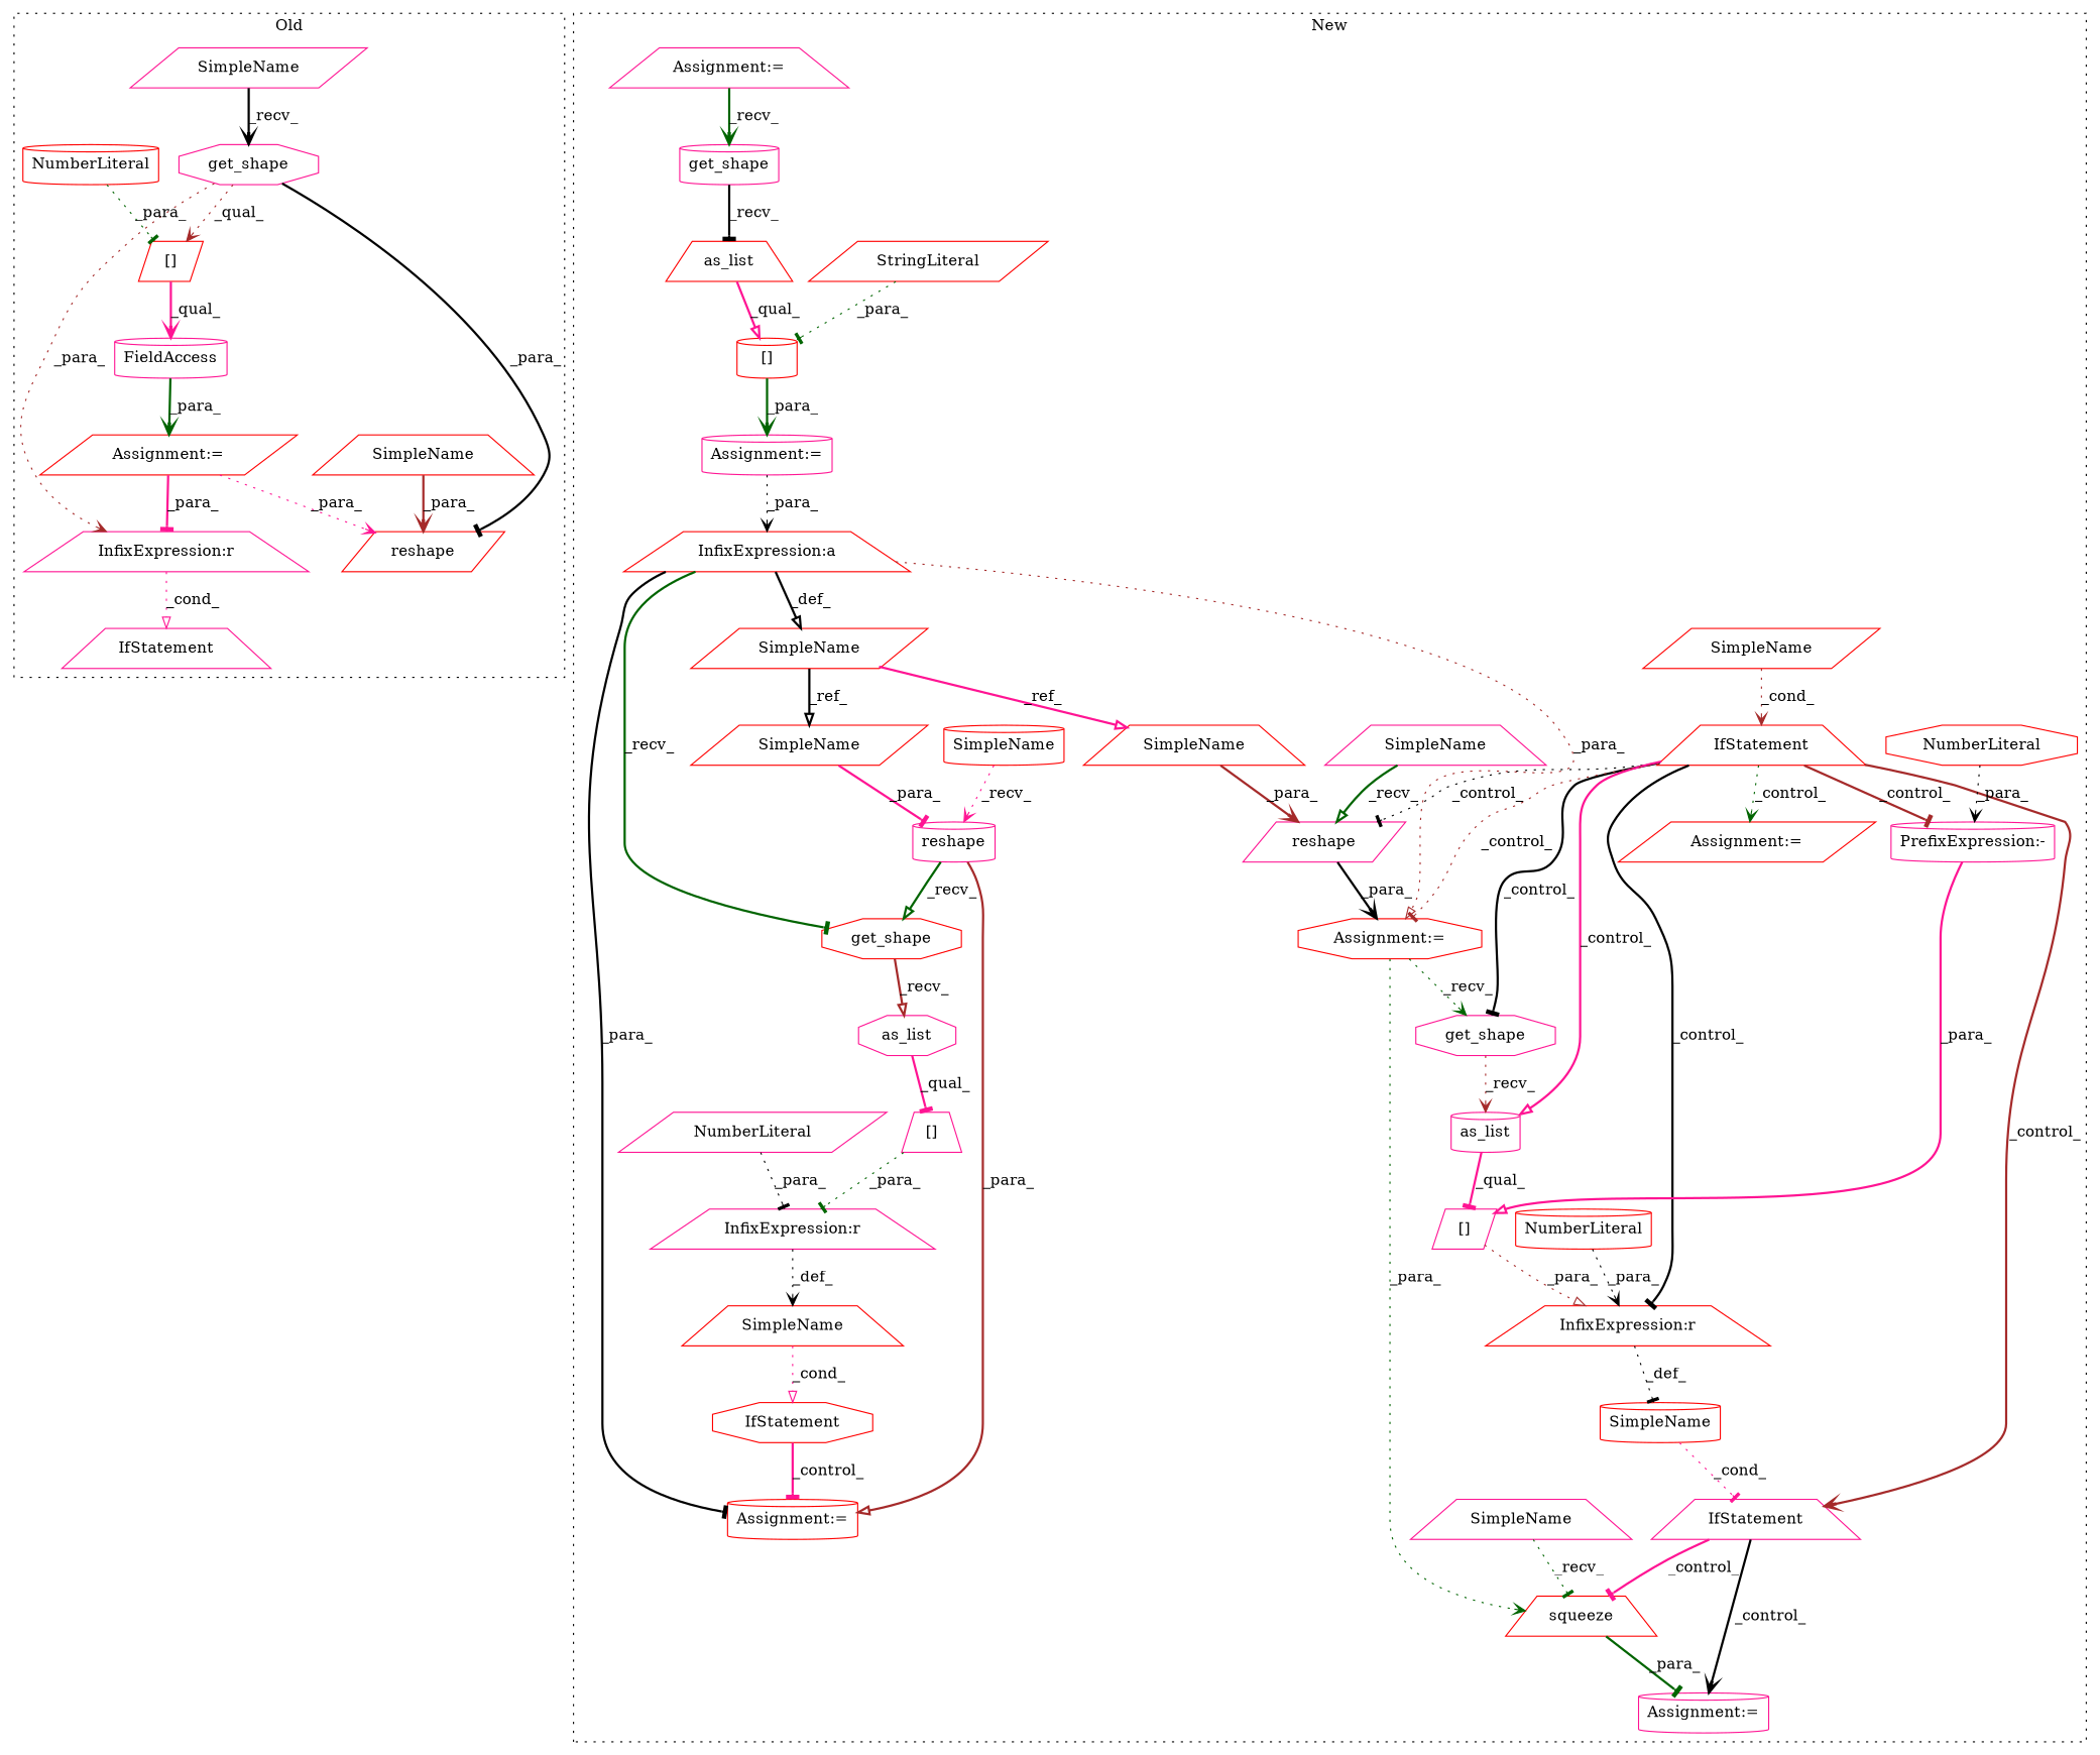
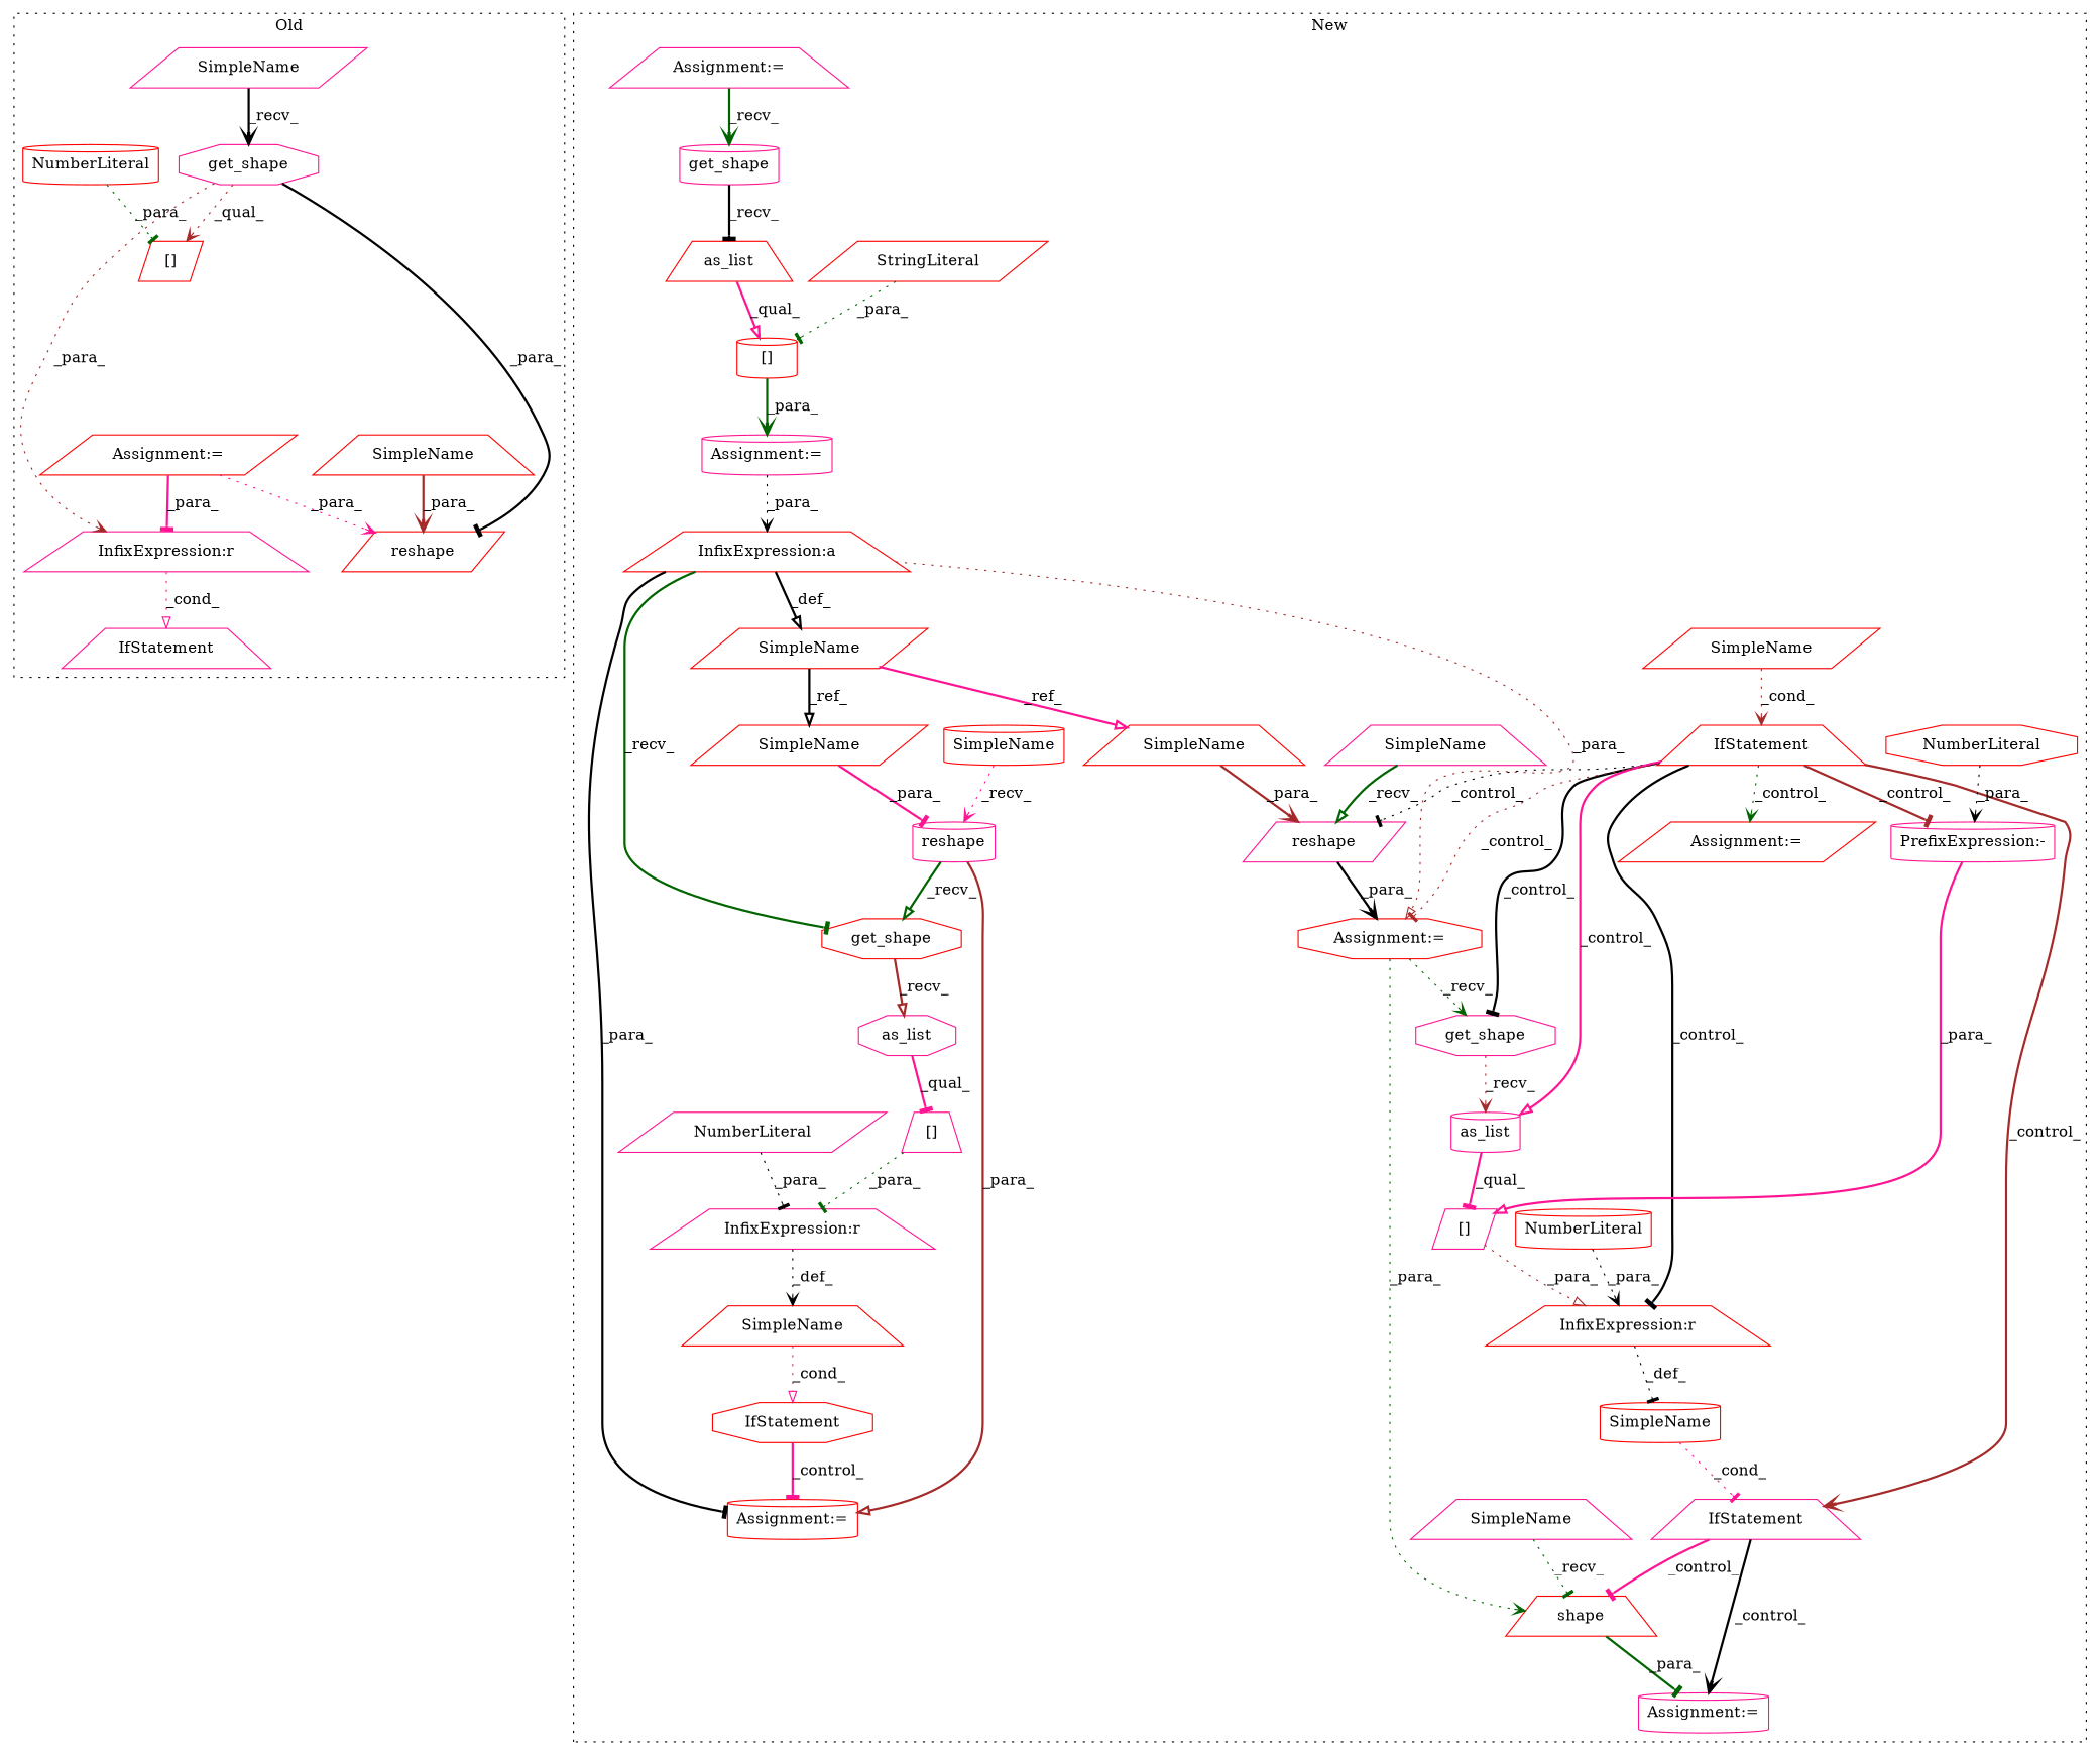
  digraph {
    node [a=32 color=red l=1 shape=trapezium]
    edge [arrowhead=vee color=black style=bold]
    n1 [color=deeppink l=11 label=get_shape s=1697 shape=octagon]
    n2 [a=7 label="Assignment:=" s=1683 shape=parallelogram]
    n3 [a=2 l="25,1" label="[]" s="1684,1710" shape=parallelogram]
    n4 [a=34 label=NumberLiteral s=1709 shape=cylinder]
    n5 [a=25 color=deeppink l=3 label=IfStatement s=2638]
-   n6 [a=22 color=deeppink l=33 label=FieldAccess s=1684 shape=cylinder]
    n7 [l="8,1" label=reshape s="1749,1794" shape=parallelogram]
    n8 [a=27 color=deeppink l=4 label="InfixExpression:r" s=2629]
    n9 [a=42 l=12 label=SimpleName s=1757]
    n10 [a=42 color=deeppink l=12 label=SimpleName s=1684 shape=parallelogram]
    n11 [color=deeppink l=11 label=get_shape s=2788 shape=octagon]
    n12 [a=25 color=deeppink l="4,2" label=IfStatement s="2775,2818"]
    n13 [a=42 label=SimpleName shape=cylinder l=""]
    n14 [a=7 color=deeppink label="Assignment:=" s=2844 shape=cylinder]
-   n15 [l="8,1" label=squeeze s="2856,2875"]
+   n15 [l="8,1" label=shape s="2856,2875"]
    n16 [a=25 l="4,2" label=IfStatement s="2667,2689"]
    n17 [color=deeppink l="8,1" label=reshape s="2725,2760" shape=parallelogram]
    n18 [a=27 l=3 label="InfixExpression:a" s=2421]
    n19 [a=2 color=deeppink l="31,1" label="[]" s="2779,2812" shape=parallelogram]
    n20 [a=42 label=SimpleName shape=parallelogram l=""]
    n21 [a=2 l="29,1" label="[]" s="2337,2384" shape=cylinder]
    n22 [color=deeppink l="8,1" label=reshape s="2476,2513" shape=cylinder]
    n23 [a=2 color=deeppink l="37,1" label="[]" s="2530,2569"]
    n24 [a=42 l=9 label=SimpleName s=2397 shape=parallelogram]
    n25 [l=11 label=get_shape s=2545 shape=octagon]
    n26 [l=9 label=as_list s=2356]
    n27 [color=deeppink l=11 label=get_shape s=2344 shape=cylinder]
    n28 [color=deeppink l=9 label=as_list s=2800 shape=cylinder]
    n29 [a=38 color=deeppink label="PrefixExpression:-" s=2810 shape=cylinder]
    n30 [a=25 l="4,2" label=IfStatement s="2526,2575" shape=octagon]
    n31 [a=42 label=SimpleName l=""]
    n32 [a=7 label="Assignment:=" s=2605 shape=cylinder]
    n33 [a=34 label=NumberLiteral s=2811 shape=octagon]
    n34 [color=deeppink l=9 label=as_list s=2557 shape=octagon]
    n35 [a=45 l=18 label=StringLiteral s=2366 shape=parallelogram]
    n36 [a=27 color=deeppink l=4 label="InfixExpression:r" s=2570]
    n37 [a=34 color=deeppink label=NumberLiteral s=2574 shape=parallelogram]
    n38 [a=27 l=4 label="InfixExpression:r" s=2813]
    n39 [a=34 label=NumberLiteral s=2817 shape=cylinder]
    n40 [a=7 label="Assignment:=" s=2713 shape=octagon]
    n41 [a=7 color=deeppink label="Assignment:=" s=2336 shape=cylinder]
    n42 [a=7 label="Assignment:=" s=2932 shape=parallelogram]
    n43 [a=7 color=deeppink label="Assignment:=" s=2269]
    n44 [a=42 l=9 label=SimpleName s=2751]
    n45 [a=42 l=9 label=SimpleName s=2504 shape=parallelogram]
    n46 [a=42 l=10 label=SimpleName s=2465 shape=cylinder]
    n47 [a=42 color=deeppink l=10 label=SimpleName s=2845]
    n48 [a=42 color=deeppink l=10 label=SimpleName s=2714]
    subgraph cluster_1 {
      label=Old
      style=dotted
      n1
      n2
      n3
      n4
      n5
-     n6
      n7
      n8
      n9
      n10
    }
    subgraph cluster_2 {
      label=New
      style=dotted
      n11
      n12
      n13
      n14
      n15
      n16
      n17
      n18
      n19
      n20
      n21
      n22
      n23
      n24
      n25
      n26
      n27
      n28
      n29
      n30
      n31
      n32
      n33
      n34
      n35
      n36
      n37
      n38
      n39
      n40
      n41
      n42
      n43
      n44
      n45
      n46
      n47
      n48
    }
    n1 -> n3 [color=brown label=_qual_ style=dotted]
    n1 -> n7 [arrowhead=tee label=_para_]
    n1 -> n8 [color=brown label=_para_ style=dotted]
    n2 -> n7 [color=deeppink label=_para_ style=dotted]
    n2 -> n8 [arrowhead=tee color=deeppink label=_para_]
-   n3 -> n6 [color=deeppink label=_qual_]
    n4 -> n3 [arrowhead=tee color=darkgreen label=_para_ style=dotted]
-   n6 -> n2 [color=darkgreen label=_para_]
    n8 -> n5 [arrowhead=onormal color=deeppink label=_cond_ style=dotted]
    n9 -> n7 [color=brown label=_para_]
    n10 -> n1 [label=_recv_]
    n11 -> n28 [color=brown label=_recv_ style=dotted]
    n12 -> n14 [label=_control_]
    n12 -> n15 [arrowhead=tee color=deeppink label=_control_]
    n13 -> n12 [arrowhead=tee color=deeppink label=_cond_ style=dotted]
    n15 -> n14 [arrowhead=tee color=darkgreen label=_para_]
    n16 -> n11 [arrowhead=tee label=_control_]
    n16 -> n12 [color=brown label=_control_]
    n16 -> n17 [arrowhead=tee label=_control_ style=dotted]
    n16 -> n28 [arrowhead=onormal color=deeppink label=_control_]
    n16 -> n29 [arrowhead=tee color=brown label=_control_]
    n16 -> n38 [arrowhead=tee label=_control_]
    n16 -> n40 [arrowhead=tee color=brown label=_control_ style=dotted]
    n16 -> n42 [color=darkgreen label=_control_ style=dotted]
    n17 -> n40 [label=_para_]
    n18 -> n24 [arrowhead=onormal label=_def_]
    n18 -> n25 [arrowhead=tee color=darkgreen label=_recv_]
    n18 -> n32 [arrowhead=tee label=_para_]
    n18 -> n40 [arrowhead=onormal color=brown label=_para_ style=dotted]
    n19 -> n38 [arrowhead=onormal color=brown label=_para_ style=dotted]
    n20 -> n16 [color=brown label=_cond_ style=dotted]
    n21 -> n41 [color=darkgreen label=_para_]
    n22 -> n25 [arrowhead=onormal color=darkgreen label=_recv_]
    n22 -> n32 [arrowhead=onormal color=brown label=_para_]
    n23 -> n36 [arrowhead=tee color=darkgreen label=_para_ style=dotted]
    n24 -> n44 [arrowhead=onormal color=deeppink label=_ref_]
    n24 -> n45 [arrowhead=onormal label=_ref_]
    n25 -> n34 [arrowhead=onormal color=brown label=_recv_]
    n26 -> n21 [arrowhead=onormal color=deeppink label=_qual_]
    n27 -> n26 [arrowhead=tee label=_recv_]
    n28 -> n19 [arrowhead=tee color=deeppink label=_qual_]
    n29 -> n19 [arrowhead=onormal color=deeppink label=_para_]
    n30 -> n32 [arrowhead=tee color=deeppink label=_control_]
    n31 -> n30 [arrowhead=onormal color=deeppink label=_cond_ style=dotted]
    n33 -> n29 [label=_para_ style=dotted]
    n34 -> n23 [arrowhead=tee color=deeppink label=_qual_]
    n35 -> n21 [arrowhead=tee color=darkgreen label=_para_ style=dotted]
    n36 -> n31 [label=_def_ style=dotted]
    n37 -> n36 [arrowhead=tee label=_para_ style=dotted]
    n38 -> n13 [arrowhead=tee label=_def_ style=dotted]
    n39 -> n38 [label=_para_ style=dotted]
    n40 -> n11 [color=darkgreen label=_recv_ style=dotted]
    n40 -> n15 [color=darkgreen label=_para_ style=dotted]
    n41 -> n18 [label=_para_ style=dotted]
    n43 -> n27 [color=darkgreen label=_recv_]
    n44 -> n17 [color=brown label=_para_]
    n45 -> n22 [arrowhead=tee color=deeppink label=_para_]
    n46 -> n22 [color=deeppink label=_recv_ style=dotted]
    n47 -> n15 [arrowhead=tee color=darkgreen label=_recv_ style=dotted]
    n48 -> n17 [arrowhead=onormal color=darkgreen label=_recv_]
  }
